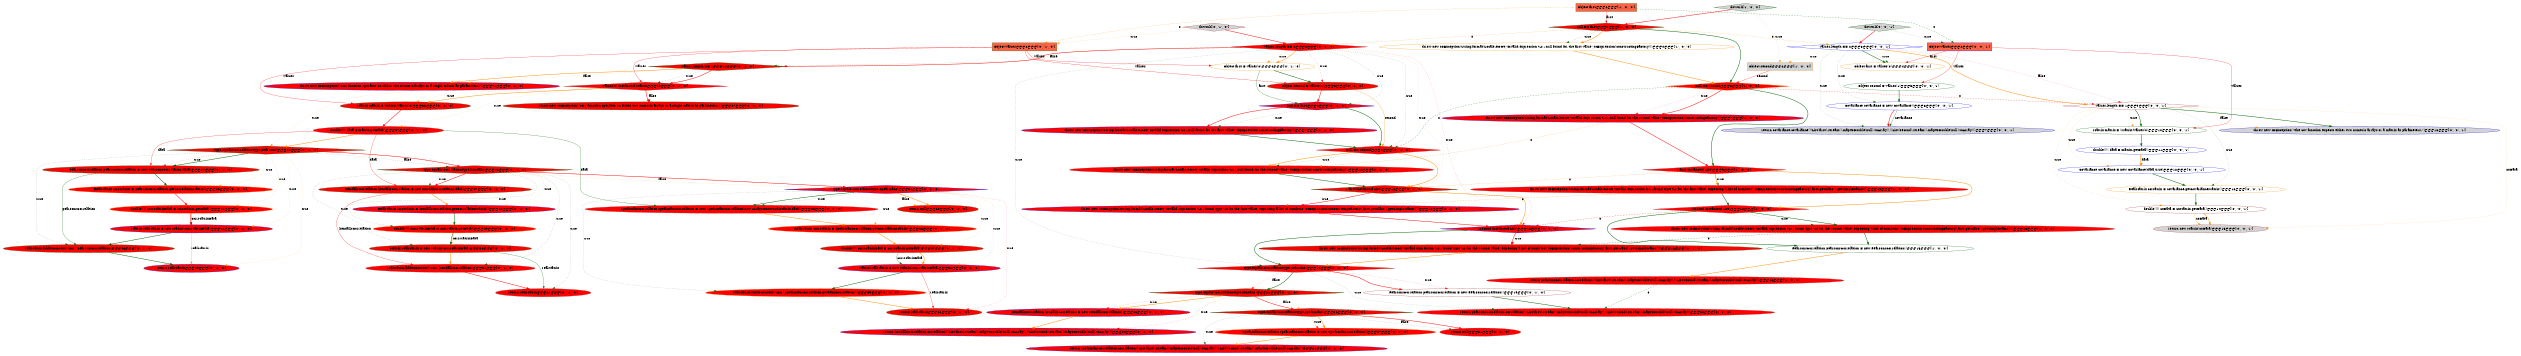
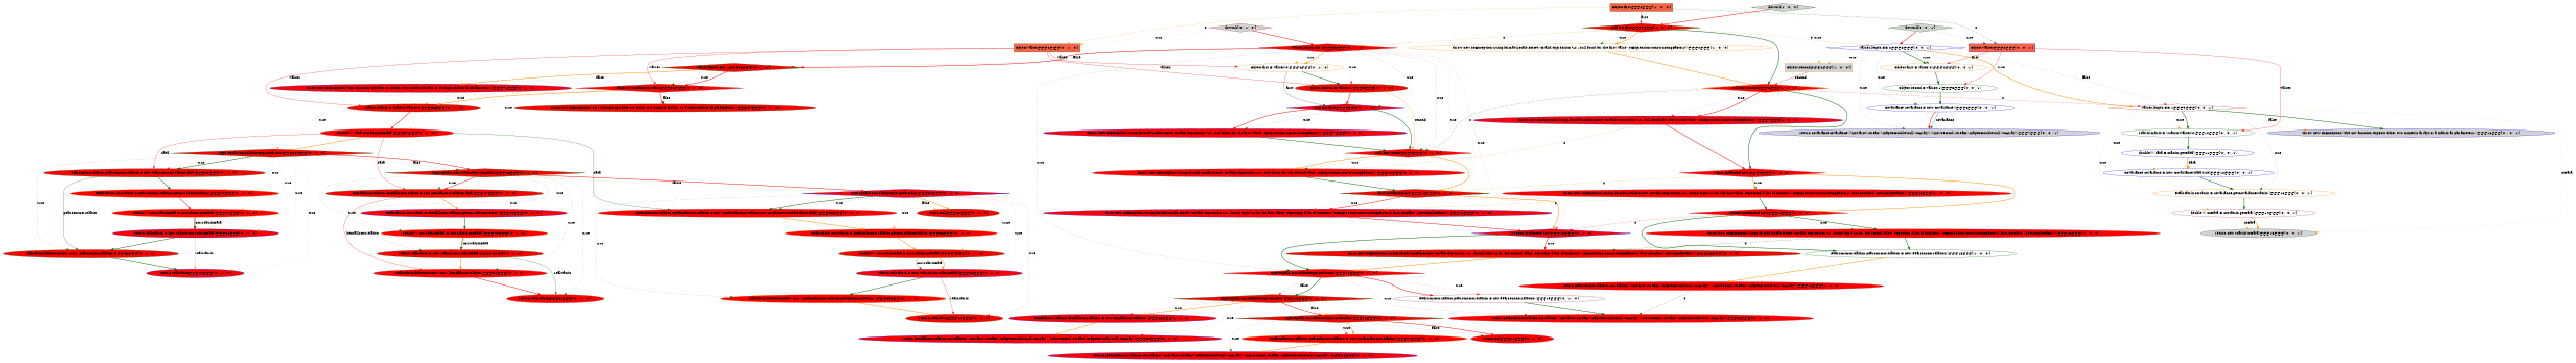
  digraph {
    node [color=darkgreen fillcolor=red shape=ellipse style=filled]
    edge [color=darkgreen style=bold]
    n1 [color=brown label="return realMatrix@@@52@@@['0', '1', '0']"]
    n2 [color=blue label="throw new IOException(String.format(Locale.ROOT,\"Invalid expression %s - null found for the second value\",toExpression(constructingFactory)))@@@7@@@['1', '0', '0']"]
    n3 [color=brown label="!(first instanceof List)@@@9@@@['1', '0', '0']" shape=diamond]
    n4 [color=brown label="throw new IOException(String.format(Locale.ROOT,\"Invalid expression %s - null found for the second value\",toExpression(constructingFactory)))@@@10@@@['0', '1', '0']"]
    n5 [label="!(first instanceof List)@@@12@@@['0', '1', '0']" shape=diamond]
    n6 [color=brown label="!(second instanceof List)@@@12@@@['1', '0', '0']" shape=diamond]
    n7 [color=brown label="throw new IOException(String.format(Locale.ROOT,\"Invalid expression %s - found type %s for the first value, expecting a list of numbers\",toExpression(constructingFactory),first.getClass().getSimpleName()))@@@10@@@['1', '0', '0']"]
    n8 [color=blue label="Matrix realMatrix = new Matrix(corrMatrixData)@@@58@@@['0', '1', '0']"]
    n9 [color=darkorange label="realMatrix.addToContext(\"corr\",spearmansCorrelation.getRankCorrelation())@@@59@@@['0', '1', '0']"]
    n10 [label="return realMatrix@@@60@@@['0', '1', '0']"]
    n11 [color=blue label="!(second instanceof List)@@@15@@@['0', '1', '0']" shape=diamond]
    n12 [label="throw new IOException(String.format(Locale.ROOT,\"Invalid expression %s - found type %s for the second value, expecting a list of numbers\",toExpression(constructingFactory),first.getClass().getSimpleName()))@@@16@@@['0', '1', '0']"]
    n13 [color=brown label="type.equals(CorrelationType.pearsons)@@@18@@@['0', '1', '0']" shape=diamond]
    n14 [color=brown fillcolor=white label="PearsonsCorrelation pearsonsCorrelation = new PearsonsCorrelation()@@@19@@@['0', '1', '0']"]
    n15 [color=brown label="return pearsonsCorrelation.correlation(((List)first).stream().mapToDouble(null).toArray(),((List)second).stream().mapToDouble(null).toArray())@@@20@@@['0', '1', '0']"]
    n16 [label="type.equals(CorrelationType.kendalls)@@@22@@@['0', '1', '0']" shape=diamond]
    n17 [color=brown label="SpearmansCorrelation spearmansCorrelation = new SpearmansCorrelation(new Array2DRowRealMatrix(data))@@@55@@@['0', '1', '0']"]
    n18 [color=darkorange label="RealMatrix corrMatrix = spearmansCorrelation.getCorrelationMatrix()@@@56@@@['0', '1', '0']"]
    n19 [label="double(((( corrMatrixData = corrMatrix.getData()@@@57@@@['0', '1', '0']"]
    n20 [color=darkorange label="SpearmansCorrelation spearmansCorrelation = new SpearmansCorrelation()@@@27@@@['0', '1', '0']"]
    n21 [color=blue label="return spearmansCorrelation.correlation(((List)first).stream().mapToDouble(null).toArray(),((List)second).stream().mapToDouble(null).toArray())@@@28@@@['0', '1', '0']"]
    n22 [color=blue label="return kendallsCorrelation.correlation(((List)first).stream().mapToDouble(null).toArray(),((List)second).stream().mapToDouble(null).toArray())@@@24@@@['0', '1', '0']"]
    n23 [color=blue label="throw new IOException(String.format(Locale.ROOT,\"Invalid expression %s - found type %s for the first value, expecting a list of numbers\",toExpression(constructingFactory),first.getClass().getSimpleName()))@@@13@@@['0', '1', '0']"]
    n24 [label="Object second = values(1(@@@5@@@['0', '1', '0']"]
    n25 [color=brown label="null == second@@@9@@@['0', '1', '0']" shape=diamond]
    n26 [color=blue label="null == first@@@6@@@['0', '1', '0']" shape=diamond]
    n27 [color=blue label="throw new IOException(String.format(Locale.ROOT,\"Invalid expression %s - null found for the first value\",toExpression(constructingFactory)))@@@7@@@['0', '1', '0']"]
    n28 [color=darkorange label="double(((( corrMatrixData = corrMatrix.getData()@@@49@@@['0', '1', '0']"]
    n29 [label="Matrix realMatrix = new Matrix(corrMatrixData)@@@50@@@['0', '1', '0']"]
    n30 [color=brown label="realMatrix.addToContext(\"corr\",kendallsCorrelation)@@@51@@@['0', '1', '0']"]
    n31 [label="values.length == 1@@@34@@@['0', '1', '0']" shape=diamond]
    n32 [color=blue label="throw new IOException(\"corr function operates on either two numeric arrays or a single matrix as parameters.\")@@@71@@@['0', '1', '0']"]
    n33 [color=brown label="values(0( instanceof Matrix@@@35@@@['0', '1', '0']" shape=diamond]
    n34 [label="Matrix matrix = (Matrix)values(0(@@@36@@@['0', '1', '0']"]
    n35 [color=brown label="double(((( data = matrix.getData()@@@37@@@['0', '1', '0']"]
    n36 [label="throw new IOException(\"corr function operates on either two numeric arrays or a single matrix as parameters.\")@@@67@@@['0', '1', '0']"]
    n37 [label="type.equals(CorrelationType.pearsons)@@@38@@@['0', '1', '0']" shape=diamond]
    n38 [color=brown fillcolor=white label="double(((( coData = coMatrix.getData()@@@14@@@['0', '0', '1']"]
-   n39 [color=brown fillcolor=lightgray label="return new Matrix(coData)@@@15@@@['0', '0', '1']"]
+   n39 [fillcolor=lightgray label="return new Matrix(coData)@@@15@@@['0', '0', '1']"]
    n40 [label="realMatrix.addToContext(\"corr\",pearsonsCorrelation)@@@43@@@['0', '1', '0']"]
    n41 [color=blue label="return realMatrix@@@44@@@['0', '1', '0']"]
    n42 [label="null == first@@@3@@@['1', '0', '0']" shape=diamond]
    n43 [color=darkorange fillcolor=white label="throw new IOException(String.format(Locale.ROOT,\"Invalid expression %s - null found for the first value\",toExpression(constructingFactory)))@@@4@@@['1', '0', '0']"]
    n44 [color=darkorange label="null == second@@@6@@@['1', '0', '0']" shape=diamond]
    n45 [color=brown label="values.length == 2@@@3@@@['0', '1', '0']" shape=diamond]
    n46 [color=blue fillcolor=white label="values.length == 2@@@3@@@['0', '0', '1']" shape=diamond]
    n47 [color=brown fillcolor=white label="values.length == 1@@@9@@@['0', '0', '1']" shape=diamond]
    n48 [color=darkorange fillcolor=white label="Object first = values(0(@@@4@@@['0', '1', '0']"]
    n49 [color=darkorange fillcolor=lightgray label="Object second@@@2@@@['1', '0', '0']" shape=box]
    n50 [color=darkorange fillcolor=white label="Object first = values(0(@@@4@@@['0', '0', '1']"]
    n51 [color=blue fillcolor=white label="Covariance covariance = new Covariance()@@@6@@@['0', '0', '1']"]
    n52 [color=blue fillcolor=lightgray label="return covariance.covariance(((List)first).stream().mapToDouble(null).toArray(),((List)second).stream().mapToDouble(null).toArray())@@@7@@@['0', '0', '1']"]
    n53 [color=blue fillcolor=white label="Covariance covariance = new Covariance(data,true)@@@12@@@['0', '0', '1']"]
    n54 [color=darkorange fillcolor=white label="RealMatrix coMatrix = covariance.getCovarianceMatrix()@@@13@@@['0', '0', '1']"]
    n55 [fillcolor=tomato label="Object values@@@2@@@['0', '1', '0']" shape=box]
    n56 [label="PearsonsCorrelation pearsonsCorrelation = new PearsonsCorrelation(data)@@@39@@@['0', '1', '0']"]
    n57 [color=darkorange label="RealMatrix corrMatrix = pearsonsCorrelation.getCorrelationMatrix()@@@40@@@['0', '1', '0']"]
    n58 [color=darkorange label="double(((( corrMatrixData = corrMatrix.getData()@@@41@@@['0', '1', '0']"]
    n59 [fillcolor=white label="Matrix matrix = (Matrix)values(0(@@@10@@@['0', '0', '1']"]
    n60 [color=blue fillcolor=lightgray label="throw new IOException(\"The cov function expects either two numeric arrays or a matrix as parameters.\")@@@18@@@['0', '0', '1']"]
    n61 [color=blue fillcolor=white label="double(((( data = matrix.getData()@@@11@@@['0', '0', '1']"]
    n62 [fillcolor=white label="PearsonsCorrelation pearsonsCorrelation = new PearsonsCorrelation()@@@15@@@['1', '0', '0']"]
    n63 [color=brown label="throw new IOException(String.format(Locale.ROOT,\"Invalid expression %s - found type %s for the second value, expecting a list of numbers\",toExpression(constructingFactory),first.getClass().getSimpleName()))@@@13@@@['1', '0', '0']"]
    n64 [label="KendallsCorrelation kendallsCorrelation = new KendallsCorrelation(data)@@@47@@@['0', '1', '0']"]
    n65 [label="type.equals(CorrelationType.kendalls)@@@46@@@['0', '1', '0']" shape=diamond]
    n66 [color=blue label="RealMatrix corrMatrix = kendallsCorrelation.getCorrelationMatrix()@@@48@@@['0', '1', '0']"]
    n67 [color=blue label="type.equals(CorrelationType.spearmans)@@@54@@@['0', '1', '0']" shape=diamond]
    n68 [label="return null@@@63@@@['0', '1', '0']"]
    n69 [fillcolor=lightgray label="doWork['1', '0', '0']" shape=diamond]
    n70 [fillcolor=tomato label="Object first@@@2@@@['1', '0', '0']" shape=box]
    n71 [color=blue fillcolor=tomato label="Object values@@@2@@@['0', '0', '1']" shape=box]
    n72 [fillcolor=white label="Object second = values(1(@@@5@@@['0', '0', '1']"]
    n73 [color=brown label="return pearsonsCorrelation.correlation(((List)first).stream().mapToDouble(null).toArray(),((List)second).stream().mapToDouble(null).toArray())@@@16@@@['1', '0', '0']"]
    n74 [color=blue label="Matrix realMatrix = new Matrix(corrMatrixData)@@@42@@@['0', '1', '0']"]
    n75 [label="type.equals(CorrelationType.spearmans)@@@26@@@['0', '1', '0']" shape=diamond]
    n76 [color=brown label="return null@@@31@@@['0', '1', '0']"]
    n77 [color=blue label="KendallsCorrelation kendallsCorrelation = new KendallsCorrelation()@@@23@@@['0', '1', '0']"]
    n78 [color=brown fillcolor=lightgray label="doWork['0', '1', '0']" shape=diamond]
    n79 [fillcolor=lightgray label="doWork['0', '0', '1']" shape=diamond]
    n2 -> n3 [color=red]
    n2 -> n4 [color=darkorange label=0 style=dashed]
    n3 -> n5 [color=darkorange label=0 style=dashed]
    n3 -> n6 [color=darkorange]
    n3 -> n7 [label=true style=dotted]
    n3 -> n7 [color=darkorange]
    n4 -> n5
    n5 -> n11 [color=darkorange]
    n5 -> n23 [color=darkorange label=true style=dotted]
    n5 -> n23 [color=red]
    n6 -> n11 [color=red label=0 style=dashed]
    n6 -> n62
    n6 -> n63
    n6 -> n63 [label=true style=dotted]
    n7 -> n6
    n7 -> n23 [color=darkorange label=0 style=dashed]
    n8 -> n9
    n8 -> n10 [color=red label=realMatrix style=solid]
    n9 -> n10 [color=darkorange]
    n11 -> n12 [color=red label=true style=dotted]
    n11 -> n12 [color=red]
    n11 -> n13
    n12 -> n13 [color=darkorange]
    n13 -> n14 [color=red label=true style=dotted]
    n13 -> n14 [color=red]
    n13 -> n15 [label=true style=dotted]
    n13 -> n16 [color=red label=false style=dotted]
    n13 -> n16
    n14 -> n15
    n16 -> n22 [color=red label=true style=dotted]
    n16 -> n75 [color=darkorange label=false style=dotted]
    n16 -> n75 [color=red]
    n16 -> n77 [color=darkorange]
    n16 -> n77 [color=red label=true style=dotted]
    n17 -> n18 [color=darkorange]
    n18 -> n19 [color=darkorange]
    n19 -> n8 [color=darkorange]
    n19 -> n8 [label=corrMatrixData style=solid]
    n20 -> n21 [color=darkorange]
    n23 -> n11 [color=red]
    n24 -> n25 [color=darkorange label=second style=solid]
    n24 -> n26 [color=red]
    n25 -> n4 [label=true style=dotted]
    n25 -> n4 [color=darkorange]
    n25 -> n5 [color=darkorange]
    n26 -> n25
    n26 -> n27 [label=true style=dotted]
    n26 -> n27 [color=red]
    n27 -> n25
    n28 -> n29 [color=darkorange label=corrMatrixData style=solid]
    n28 -> n29
    n29 -> n1 [label=realMatrix style=solid]
    n29 -> n30 [color=darkorange]
    n30 -> n1 [color=red]
    n31 -> n32 [color=darkorange label=false style=dotted]
    n31 -> n32 [color=darkorange]
    n31 -> n33 [label=true style=dotted]
    n31 -> n33 [color=red]
    n33 -> n34 [color=darkorange label=true style=dotted]
    n33 -> n34 [color=darkorange]
    n33 -> n35 [color=darkorange label=true style=dotted]
    n33 -> n36 [label=false style=dotted]
    n33 -> n36 [color=red]
    n33 -> n37 [color=darkorange label=true style=dotted]
    n34 -> n35 [color=red]
    n35 -> n17 [label=data style=solid]
    n35 -> n37 [color=darkorange]
    n35 -> n56 [color=red label=data style=solid]
    n35 -> n64 [color=red label=data style=solid]
    n37 -> n40 [label=true style=dotted]
    n37 -> n41 [color=darkorange label=true style=dotted]
    n37 -> n56
    n37 -> n56 [color=red label=true style=dotted]
    n37 -> n57 [color=darkorange label=true style=dotted]
    n37 -> n58 [color=darkorange label=true style=dotted]
    n37 -> n65 [color=red]
    n37 -> n65 [label=false style=dotted]
    n37 -> n74 [color=darkorange label=true style=dotted]
    n38 -> n39 [color=darkorange label=coData style=solid]
    n38 -> n39 [color=darkorange]
    n40 -> n41
    n42 -> n43 [label=true style=dotted]
    n42 -> n43 [color=darkorange]
    n42 -> n44
    n42 -> n45 [color=darkorange label=0 style=dashed]
    n42 -> n46 [color=darkorange label=0 style=dashed]
    n43 -> n44 [color=darkorange]
    n44 -> n2 [color=red]
    n44 -> n2 [color=red label=true style=dotted]
    n44 -> n3
    n44 -> n25 [label=0 style=dashed]
    n44 -> n47 [color=red label=0 style=dashed]
    n45 -> n5 [color=darkorange label=true style=dotted]
    n45 -> n11 [color=red label=true style=dotted]
    n45 -> n13 [label=true style=dotted]
    n45 -> n24 [color=red label=true style=dotted]
    n45 -> n25 [label=true style=dotted]
    n45 -> n26 [label=true style=dotted]
    n45 -> n31 [label=false style=dotted]
    n45 -> n31 [color=red]
    n45 -> n48 [color=darkorange label=true style=dotted]
    n45 -> n48 [color=darkorange]
    n46 -> n47 [color=red label=false style=dotted]
    n46 -> n47 [color=darkorange]
    n46 -> n49 [color=darkorange label=true style=dotted]
    n46 -> n50
    n46 -> n50 [label=true style=dotted]
    n46 -> n51 [label=true style=dotted]
    n46 -> n52 [label=true style=dotted]
    n47 -> n38 [color=darkorange label=true style=dotted]
    n47 -> n39 [color=darkorange label=coData style=dotted]
    n47 -> n53 [color=darkorange label=true style=dotted]
    n47 -> n54 [label=true style=dotted]
    n47 -> n59
    n47 -> n59 [color=darkorange label=true style=dotted]
    n47 -> n60
    n47 -> n60 [color=darkorange label=false style=dotted]
    n48 -> n24
    n48 -> n26 [label=first style=solid]
    n49 -> n44 [color=red label=second style=solid]
+   n50 -> n72
    n51 -> n52 [label=covariance style=solid]
    n51 -> n52 [color=red]
    n53 -> n54
    n54 -> n38
    n55 -> n24 [color=red label=values style=solid]
    n55 -> n33 [color=red label=values style=solid]
    n55 -> n34 [color=red label=values style=solid]
    n55 -> n48 [color=red label=values style=solid]
    n56 -> n40 [label=pearsonsCorrelation style=solid]
    n56 -> n57
    n57 -> n58 [color=red]
    n58 -> n74 [color=red]
    n58 -> n74 [label=corrMatrixData style=solid]
    n59 -> n61
    n61 -> n53 [color=darkorange label=data style=solid]
    n61 -> n53 [color=darkorange]
    n62 -> n73 [color=darkorange]
    n63 -> n12 [label=0 style=dashed]
    n63 -> n62
    n64 -> n30 [color=red label=kendallsCorrelation style=solid]
    n64 -> n66 [color=darkorange]
    n65 -> n1 [label=true style=dotted]
    n65 -> n28 [label=true style=dotted]
    n65 -> n29 [label=true style=dotted]
    n65 -> n30 [label=true style=dotted]
    n65 -> n64 [color=red]
    n65 -> n64 [label=true style=dotted]
    n65 -> n66 [color=darkorange label=true style=dotted]
    n65 -> n67 [color=red]
    n65 -> n67 [color=darkorange label=false style=dotted]
    n66 -> n28
    n67 -> n8 [color=darkorange label=true style=dotted]
    n67 -> n9 [label=true style=dotted]
    n67 -> n10 [color=red label=true style=dotted]
    n67 -> n17
    n67 -> n17 [label=true style=dotted]
    n67 -> n18 [color=darkorange label=true style=dotted]
    n67 -> n19 [color=darkorange label=true style=dotted]
    n67 -> n68 [color=darkorange]
    n67 -> n68 [color=darkorange label=false style=dotted]
    n69 -> n42 [color=red]
    n69 -> n49 [color=darkorange label=true style=dotted]
    n70 -> n42 [color=red label=first style=solid]
    n70 -> n55 [color=darkorange label=0 style=dashed]
    n70 -> n71 [label=0 style=dashed]
    n71 -> n50 [color=red label=first style=solid]
    n71 -> n59 [color=red label=values style=solid]
-   n71 -> n72 [color=red label=values style=solid]
+   n71 -> n72 [color=red label=true style=solid]
    n72 -> n51
    n73 -> n15 [label=0 style=dashed]
    n74 -> n40
    n74 -> n41 [color=darkorange label=realMatrix style=solid]
    n75 -> n20 [color=red label=true style=dotted]
    n75 -> n20 [color=darkorange]
    n75 -> n21 [label=true style=dotted]
    n75 -> n76 [color=red]
    n75 -> n76 [label=false style=dotted]
    n77 -> n22 [color=darkorange]
    n78 -> n45 [color=red]
    n78 -> n55 [color=darkorange label=true style=dotted]
    n79 -> n46 [color=red]
    n79 -> n71 [label=true style=dotted]
  }
